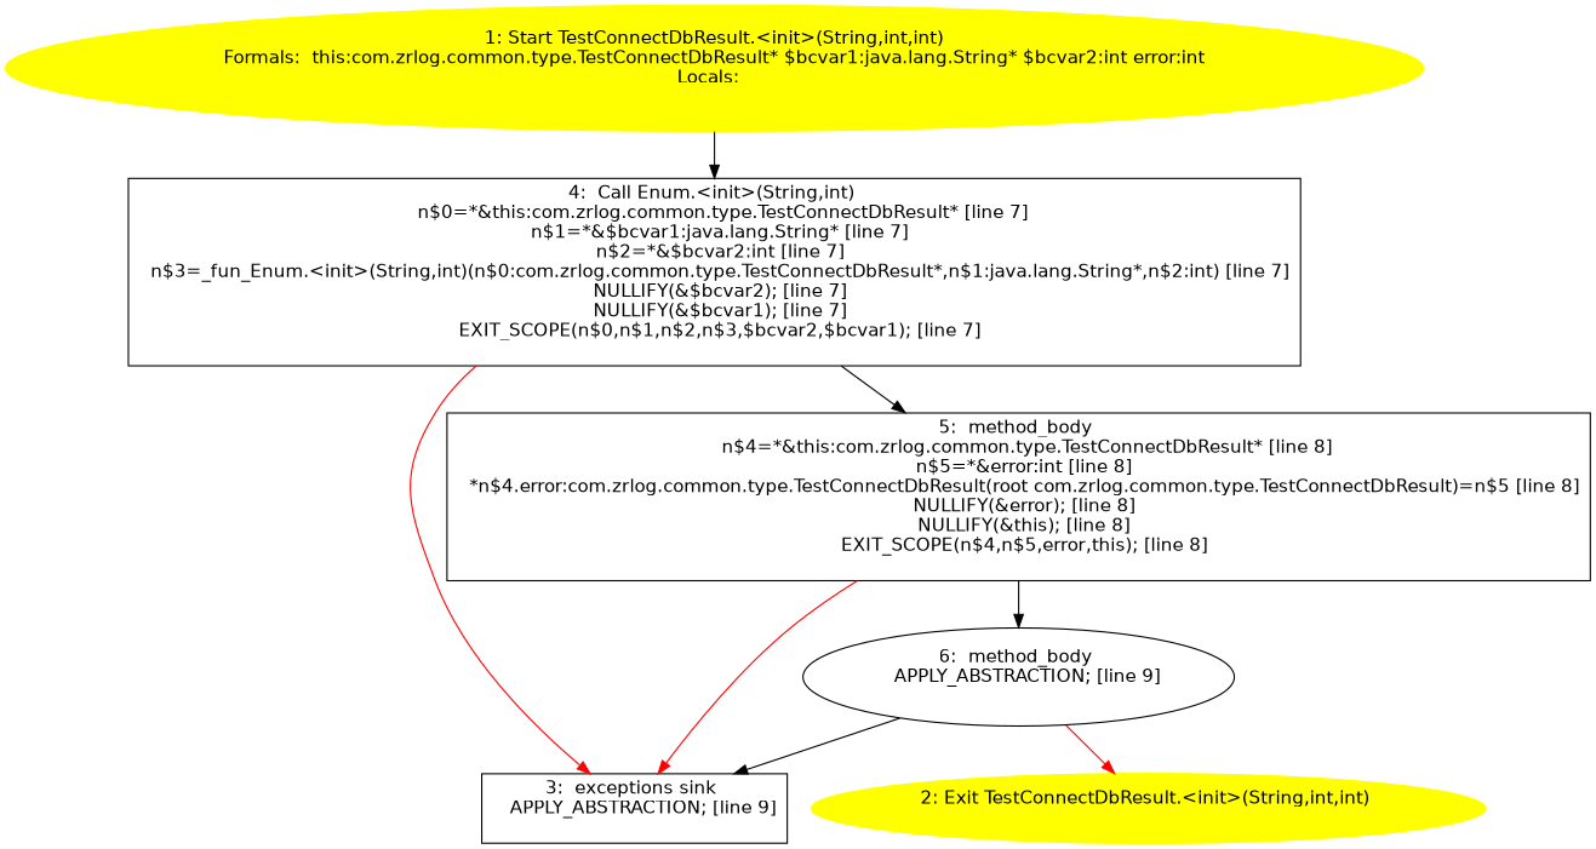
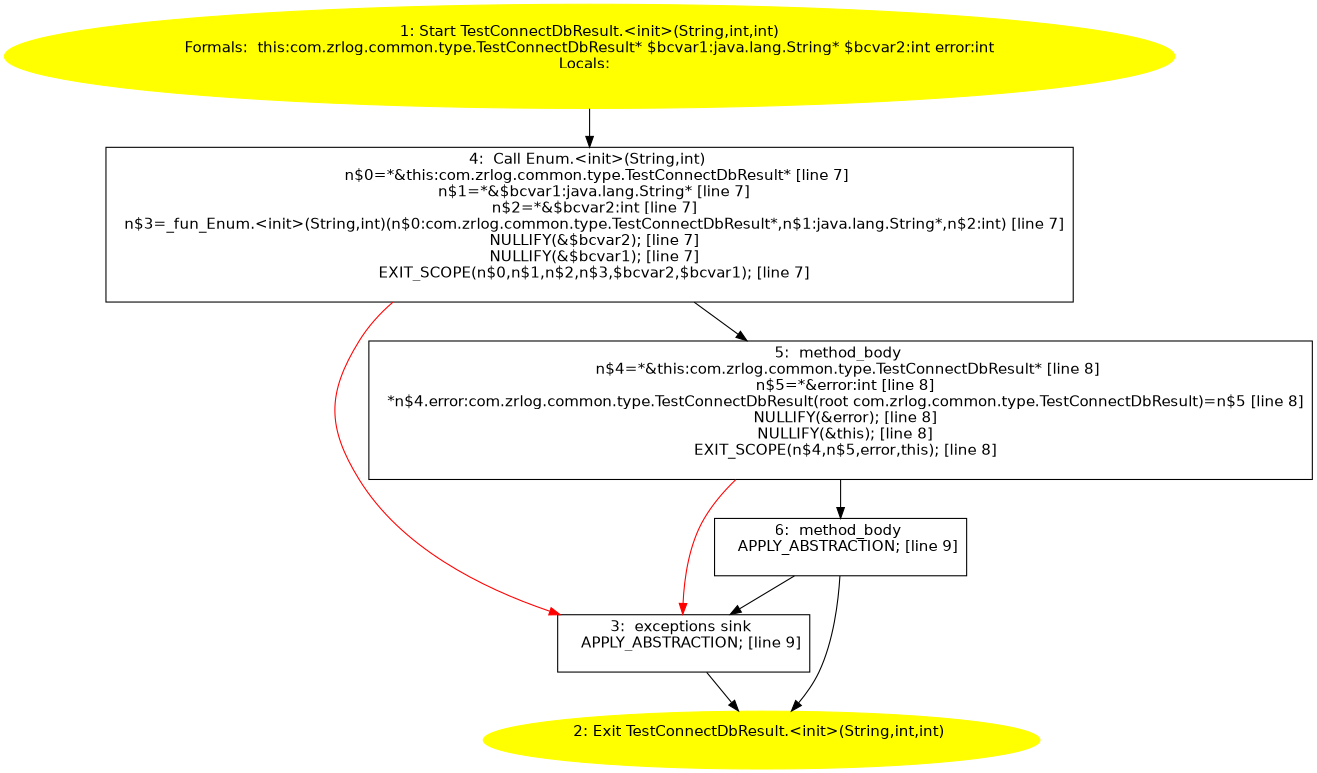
  digraph {
    fontname="DejaVu Sans"
    node [fontname="DejaVu Sans" shape=box]
    edge [fontname="DejaVu Sans"]
    n1 [color=yellow label="1: Start TestConnectDbResult.<init>(String,int,int)\nFormals:  this:com.zrlog.common.type.TestConnectDbResult* $bcvar1:java.lang.String* $bcvar2:int error:int\nLocals:  \n  " style=filled shape=""]
    n2 [label="4:  Call Enum.<init>(String,int) \n   n$0=*&this:com.zrlog.common.type.TestConnectDbResult* [line 7]\n  n$1=*&$bcvar1:java.lang.String* [line 7]\n  n$2=*&$bcvar2:int [line 7]\n  n$3=_fun_Enum.<init>(String,int)(n$0:com.zrlog.common.type.TestConnectDbResult*,n$1:java.lang.String*,n$2:int) [line 7]\n  NULLIFY(&$bcvar2); [line 7]\n  NULLIFY(&$bcvar1); [line 7]\n  EXIT_SCOPE(n$0,n$1,n$2,n$3,$bcvar2,$bcvar1); [line 7]\n "]
    n3 [label="3:  exceptions sink \n   APPLY_ABSTRACTION; [line 9]\n "]
    n4 [label="5:  method_body \n   n$4=*&this:com.zrlog.common.type.TestConnectDbResult* [line 8]\n  n$5=*&error:int [line 8]\n  *n$4.error:com.zrlog.common.type.TestConnectDbResult(root com.zrlog.common.type.TestConnectDbResult)=n$5 [line 8]\n  NULLIFY(&error); [line 8]\n  NULLIFY(&this); [line 8]\n  EXIT_SCOPE(n$4,n$5,error,this); [line 8]\n "]
    n5 [color=yellow label="2: Exit TestConnectDbResult.<init>(String,int,int) \n  " style=filled shape=""]
-   n6 [label="6:  method_body \n   APPLY_ABSTRACTION; [line 9]\n " shape=ellipse]
+   n6 [label="6:  method_body \n   APPLY_ABSTRACTION; [line 9]\n "]
    n1 -> n2
    n2 -> n3 [color=red]
    n2 -> n4
+   n3 -> n5
    n4 -> n3 [color=red]
    n4 -> n6
    n6 -> n3 [color=black]
-   n6 -> n5 [color=red]
+   n6 -> n5
  }
